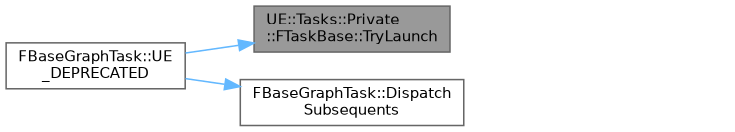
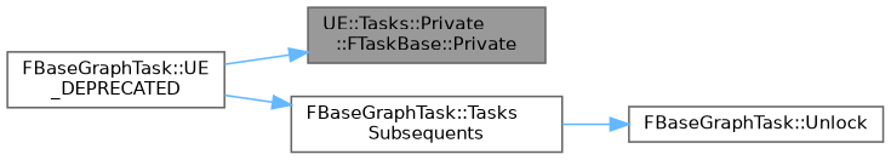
  digraph {
    rankdir=RL
    node [color=grey40 fillcolor=white fontname=Helvetica fontsize=10 shape=box style=filled]
    edge [color=steelblue1 dir=back fontname=Helvetica fontsize=10 labelfontname=Helvetica labelfontsize=10 style=solid]
-   n1 [color=gray40 fillcolor=grey60 fontcolor=black height=0.2 label="UE::Tasks::Private\l::FTaskBase::TryLaunch" width=0.4]
+   n1 [color=gray40 fillcolor=grey60 fontcolor=black height=0.2 label="UE::Tasks::Private\l::FTaskBase::Private" width=0.4]
    n2 [height=0.2 label="FBaseGraphTask::UE\l_DEPRECATED" width=0.4]
-   n4 [height=0.2 label="FBaseGraphTask::Dispatch\lSubsequents" width=0.4]
+   n3 [height=0.2 label="FBaseGraphTask::Unlock" width=0.4]
+   n4 [height=0.2 label="FBaseGraphTask::Tasks\lSubsequents" width=0.4]
    n1 -> n2
+   n3 -> n4
    n4 -> n2
  }
